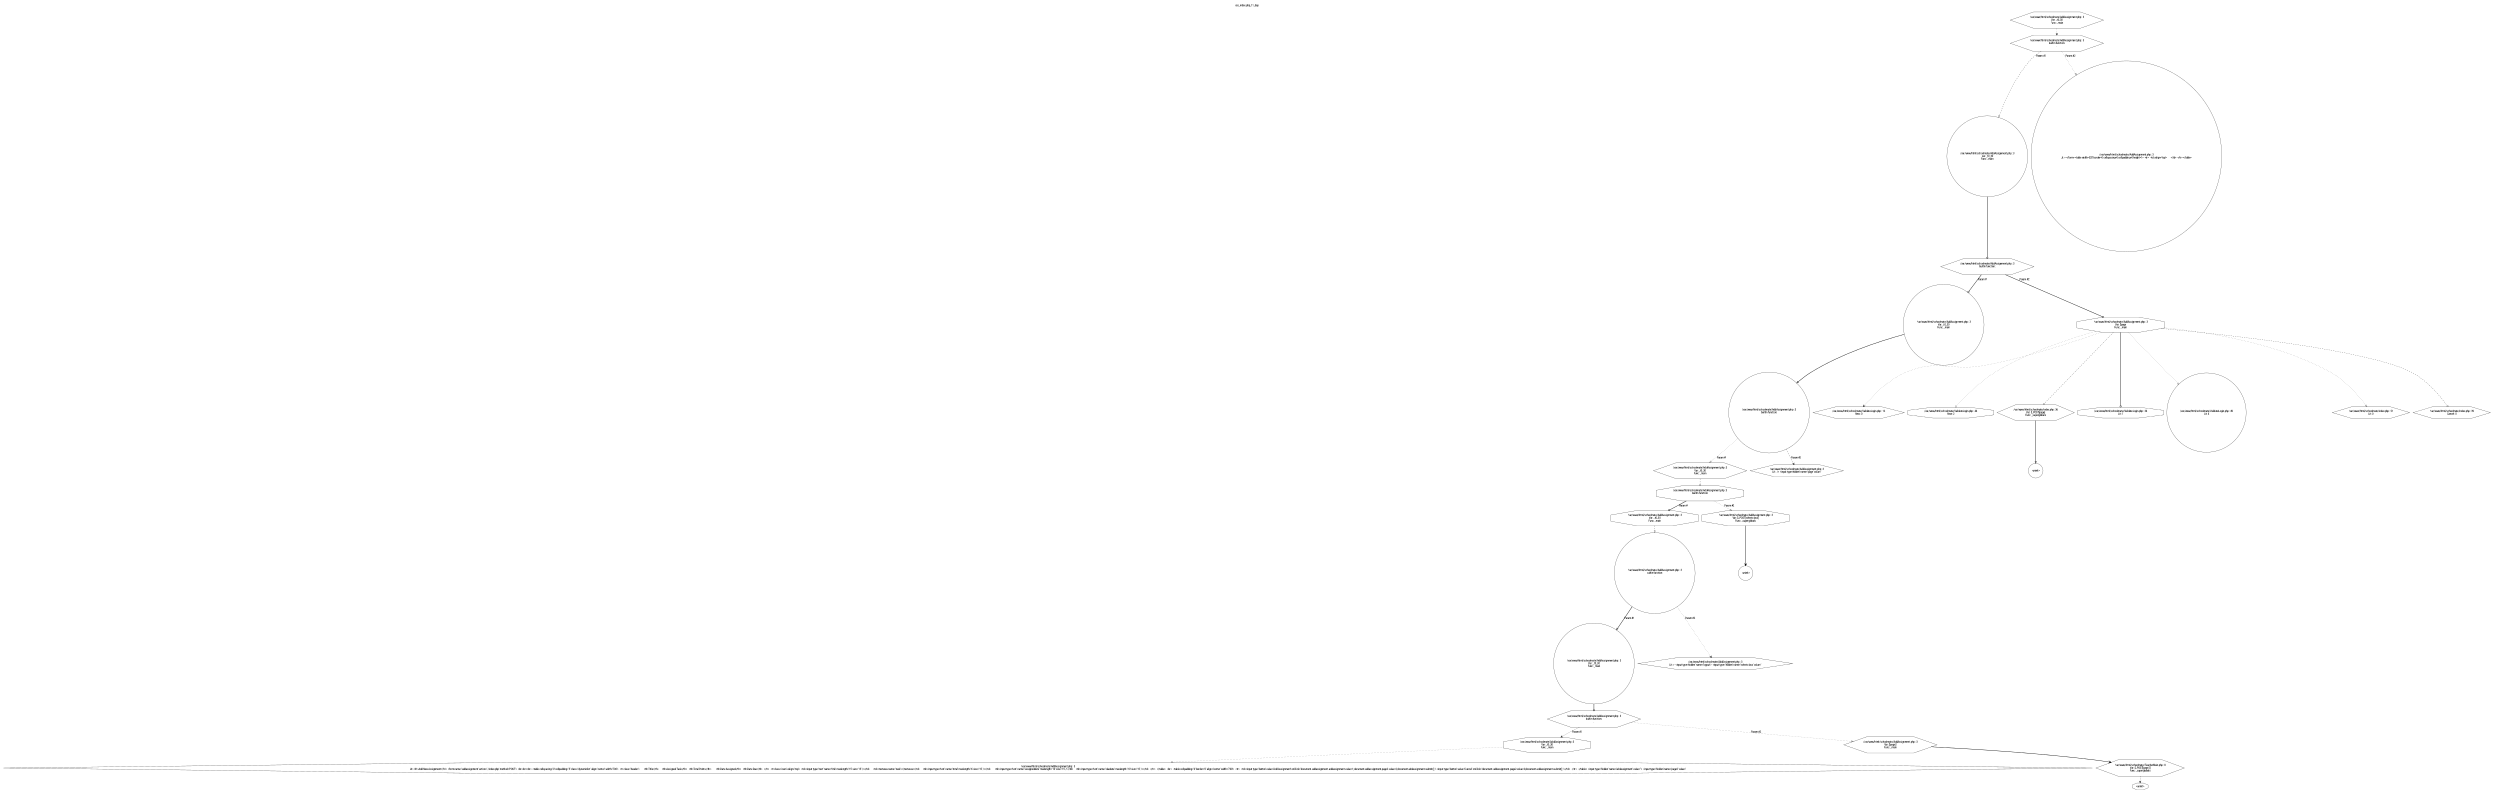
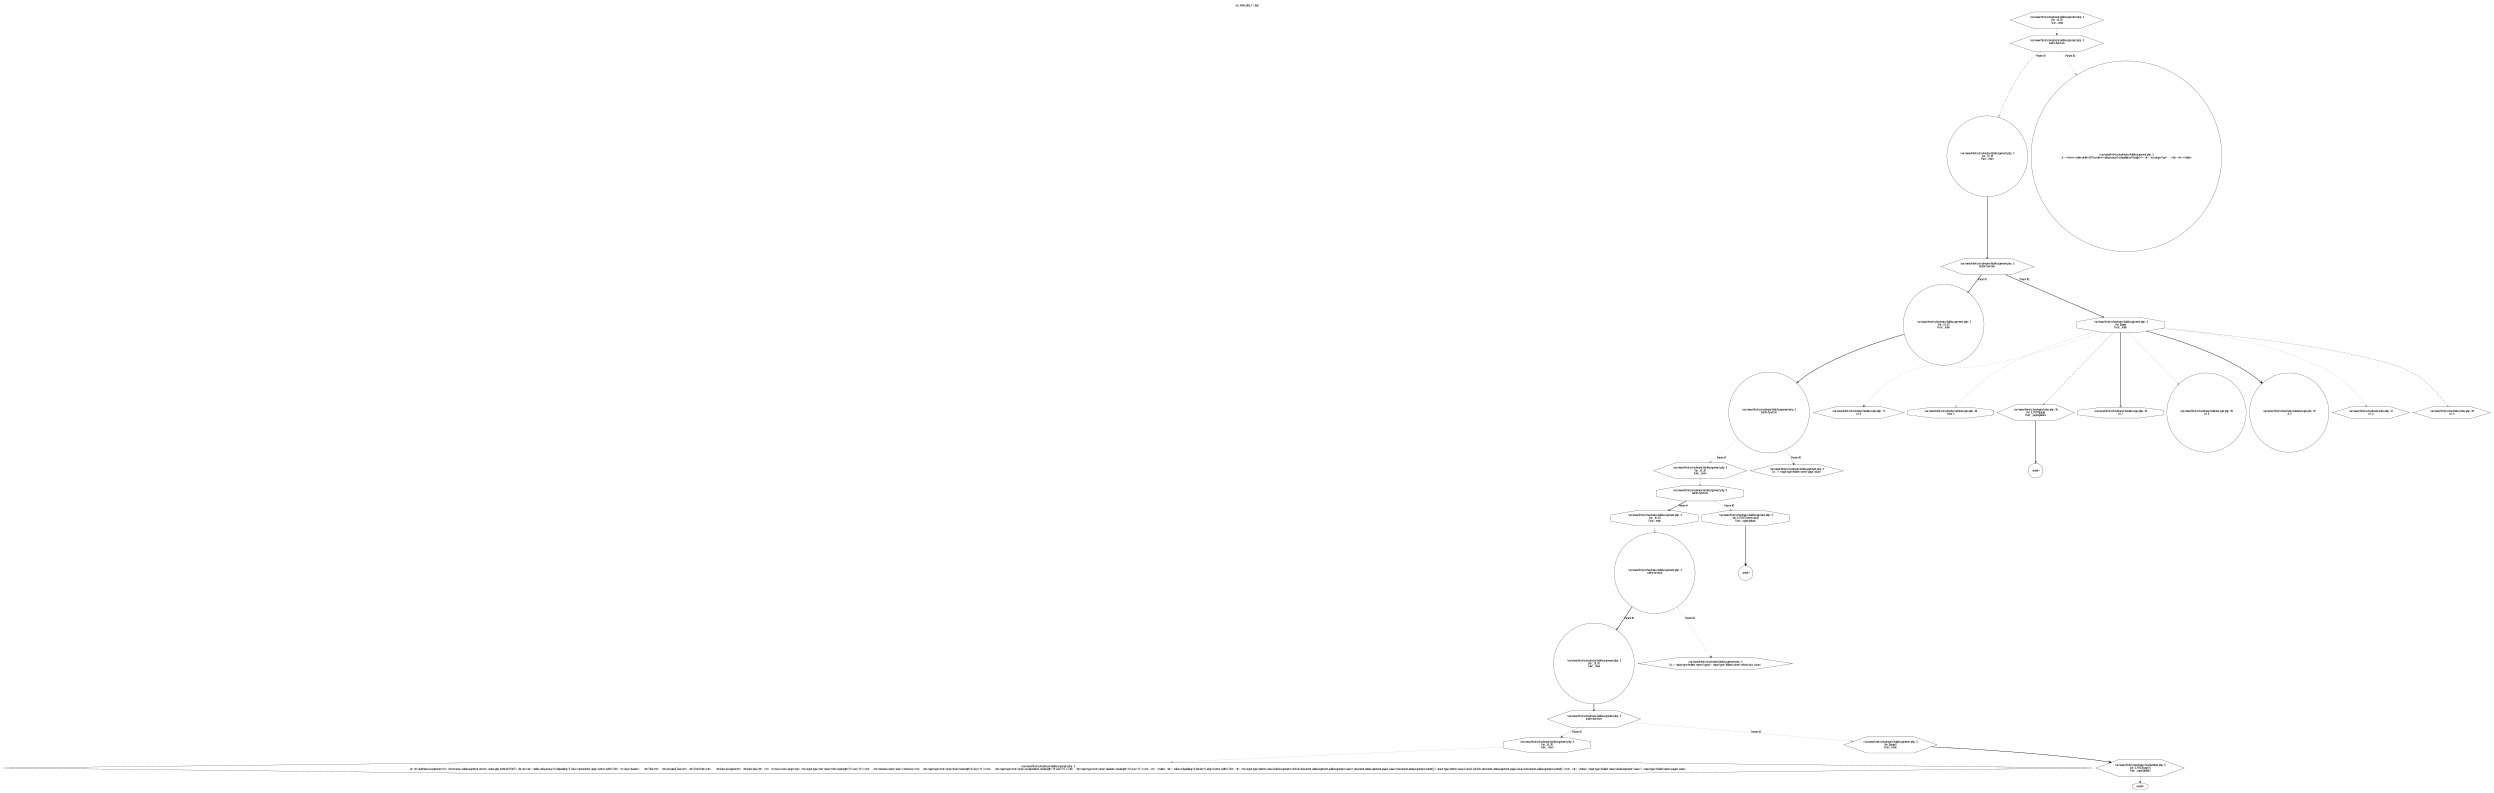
  digraph {
    fontname="Roboto Condensed"
    label="xss_index.php_11_dep"
    labelloc=t
    node [fontname="Roboto Condensed" shape=hexagon]
    edge [arrowhead=odot fontname="Roboto Condensed" style=bold]
    n1 [label="/var/www/html/schoolmate/AddAssignment.php : 3\nVar: _t0_30\nFunc: _main\n"]
    n2 [label="/var/www/html/schoolmate/AddAssignment.php : 3\nbuiltin function:\n.\n"]
    n3 [label="/var/www/html/schoolmate/AddAssignment.php : 3\nVar: _t0_30\nFunc: _main\n" shape=circle]
    n4 [label="/var/www/html/schoolmate/AddAssignment.php : 3\nLit: > </form> <table width=520' border=0 cellspacing=0 cellpadding=0 height=1>  <tr>   <td valign='top'>	&nbsp;   </td>  </tr> </table> \n" shape=circle]
    n5 [label="/var/www/html/schoolmate/AddAssignment.php : 3\nbuiltin function:\n.\n"]
    n6 [label="/var/www/html/schoolmate/AddAssignment.php : 3\nVar: _t0_30\nFunc: _main\n" shape=circle]
    n7 [label="/var/www/html/schoolmate/AddAssignment.php : 3\nVar: $page\nFunc: _main\n" shape=octagon]
    n8 [label="/var/www/html/schoolmate/AddAssignment.php : 3\nbuiltin function:\n.\n" shape=circle]
-   n9 [label="/var/www/html/schoolmate/ValidateLogin.php : 12\nNew: 0\n"]
+   n9 [label="/var/www/html/schoolmate/ValidateLogin.php : 12\nLit: 0\n"]
    n10 [label="/var/www/html/schoolmate/ValidateLogin.php : 44\nNew: 2\n" shape=octagon]
    n11 [label="/var/www/html/schoolmate/index.php : 36\nVar: $_POST[page]\nFunc: _superglobals\n"]
    n12 [label="/var/www/html/schoolmate/ValidateLogin.php : 34\nLit: 1\n" shape=octagon]
    n13 [label="/var/www/html/schoolmate/ValidateLogin.php : 49\nLit: 4\n" shape=circle]
+   n14 [label="/var/www/html/schoolmate/ValidateLogin.php : 39\nLit: 2\n" shape=circle]
    n15 [label="/var/www/html/schoolmate/index.php : 51\nLit: 0\n"]
-   n16 [label="/var/www/html/schoolmate/index.php : 39\nCancel: 0\n"]
+   n16 [label="/var/www/html/schoolmate/index.php : 39\nLit: 0\n"]
    n17 [label="/var/www/html/schoolmate/AddAssignment.php : 3\nVar: _t0_30\nFunc: _main\n"]
    n18 [label="/var/www/html/schoolmate/AddAssignment.php : 3\nLit:  />  <input type=hidden' name='page' value='\n"]
    n19 [label="/var/www/html/schoolmate/AddAssignment.php : 3\nbuiltin function:\n.\n" shape=octagon]
    n20 [label="/var/www/html/schoolmate/AddAssignment.php : 3\nVar: _t0_30\nFunc: _main\n" shape=octagon]
    n21 [label="/var/www/html/schoolmate/AddAssignment.php : 3\nVar: $_POST[selectclass]\nFunc: _superglobals\n" shape=octagon]
    n22 [label="/var/www/html/schoolmate/AddAssignment.php : 3\nbuiltin function:\n.\n" shape=circle]
    n23 [label="<uninit>" shape=circle]
    n24 [label="/var/www/html/schoolmate/AddAssignment.php : 3\nVar: _t0_30\nFunc: _main\n" shape=circle]
    n25 [label="/var/www/html/schoolmate/AddAssignment.php : 3\nLit: >  <input type=hidden' name='logout'>  <input type='hidden' name='selectclass' value='\n"]
    n26 [label="/var/www/html/schoolmate/AddAssignment.php : 3\nbuiltin function:\n.\n"]
    n27 [label="/var/www/html/schoolmate/AddAssignment.php : 3\nVar: _t0_30\nFunc: _main\n" shape=octagon]
    n28 [label="/var/www/html/schoolmate/AddAssignment.php : 3\nVar: $page2\nFunc: _main\n"]
    n29 [label="/var/www/html/schoolmate/AddAssignment.php : 3\nLit: <h1>Add New Assignment</h1>  <form name='addassignment' action='./index.php' method='POST'>  <br><br><br>  <table cellspacing='0' cellpadding='5' class='dynamiclist' align='center' width='700'>   <tr class='header'>	<th>Title</th>	<th>Assigned Task</th>	<th>Total Points</th>	<th>Date Assigned</th>	<th>Date Due</th>   </tr>   <tr class='even' valign='top'>	<td><input type='text' name='title' maxlength='15' size='15' /></td>	<td><textarea name='task'></textarea></td>	<td><input type='text' name='total' maxlength='6' size='15' /></td>	<td><input type='text' name='assigneddate' maxlength='10' size='15' /></td>	<td><input type='text' name='duedate' maxlength='10' size='15' /></td>   </tr>   </table>   <br>   <table cellpadding='0' border='0' align='center' width='700'>   <tr>   <td><input type='button' value='Add Assignment' onClick='document.addassignment.addassignment.value=1;document.addassignment.page2.value=2;document.addassignment.submit();'> <input type='button' value='Cancel' onClick='document.addassignment.page2.value=2;document.addassignment.submit();'></td>   </tr>   </table>  <input type='hidden' name='addassignment' value=''>  <input type='hidden' name='page2' value='\n"]
    n30 [label="/var/www/html/schoolmate/TeacherMain.php : 8\nVar: $_POST[page2]\nFunc: _superglobals\n"]
    n31 [label="<uninit>" shape=octagon]
    n32 [label="<uninit>" shape=circle]
    n1 -> n2 [arrowhead=vee style=dotted]
    n2 -> n3 [arrowhead=onormal label="Param #1" style=dashed]
    n2 -> n4 [arrowhead=onormal label="Param #2" style=dotted]
    n3 -> n5
    n5 -> n6 [label="Param #1"]
    n5 -> n7 [label="Param #2"]
    n6 -> n8 [arrowhead=onormal]
    n7 -> n9 [arrowhead=vee style=dotted]
    n7 -> n10 [style=dotted]
    n7 -> n11 [style=dashed]
    n7 -> n12
    n7 -> n13 [style=dotted]
+   n7 -> n14 [arrowhead=vee]
    n7 -> n15 [arrowhead=onormal style=dotted]
    n7 -> n16 [style=dashed]
    n8 -> n17 [arrowhead=onormal label="Param #1" style=dotted]
    n8 -> n18 [arrowhead=vee label="Param #2" style=dashed]
    n11 -> n32 [arrowhead=onormal]
    n17 -> n19 [style=dashed]
    n19 -> n20 [label="Param #1"]
    n19 -> n21 [arrowhead=onormal label="Param #2" style=dotted]
    n20 -> n22 [arrowhead=onormal style=dashed]
    n21 -> n23 [arrowhead=vee]
    n22 -> n24 [arrowhead=onormal label="Param #1"]
    n22 -> n25 [arrowhead=vee label="Param #2" style=dotted]
    n24 -> n26
    n26 -> n27 [arrowhead=vee label="Param #1" style=dashed]
    n26 -> n28 [arrowhead=onormal label="Param #2" style=dotted]
    n27 -> n29 [style=dotted]
    n28 -> n30 [arrowhead=vee]
    n30 -> n31 [arrowhead=vee style=dashed]
  }
